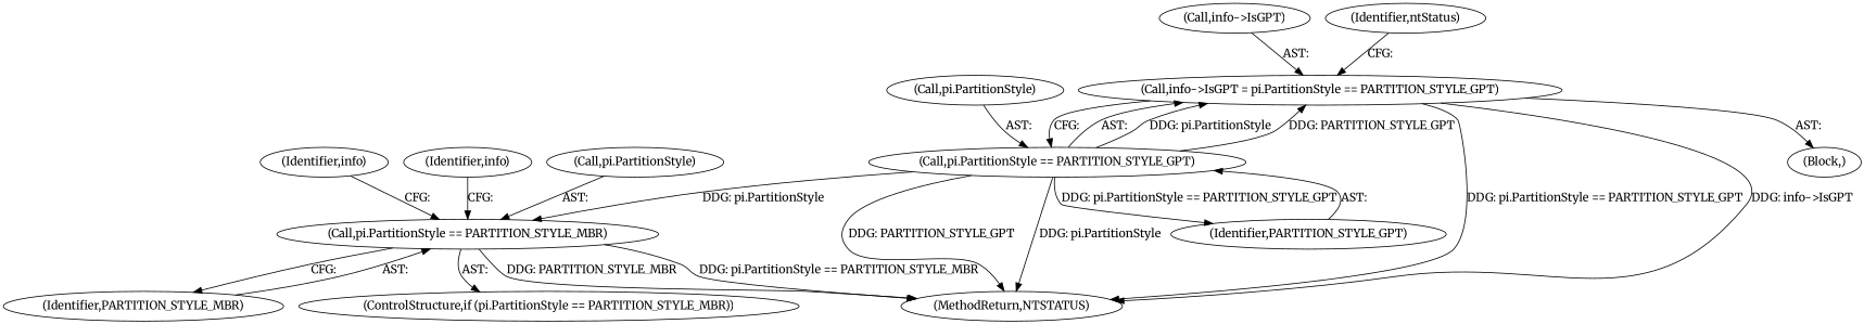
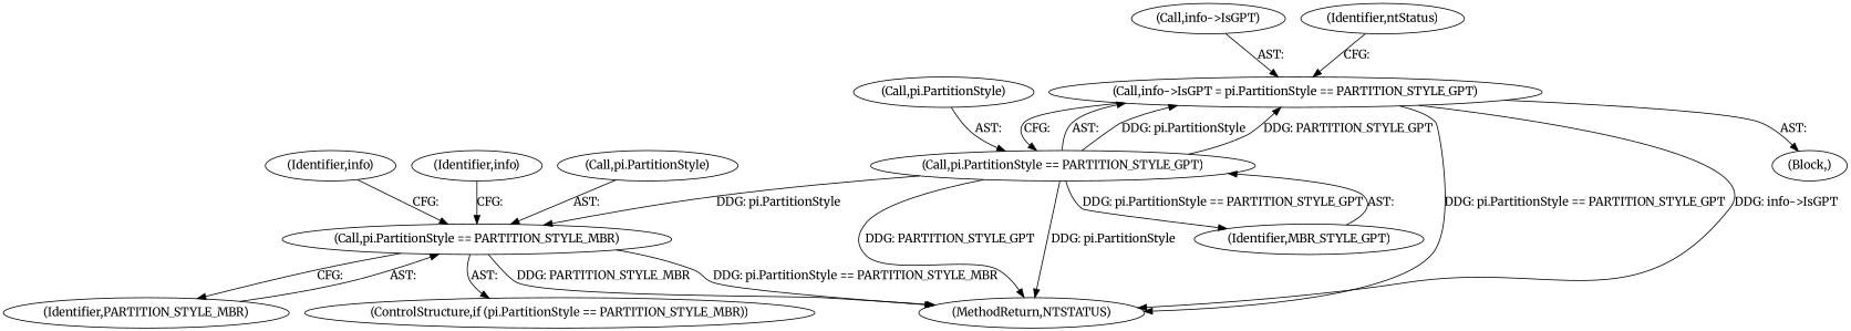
  digraph {
    fontname=Merriweather
    node [fontname=Merriweather]
    edge [fontname=Merriweather]
    n1 [label="(Call,info->IsGPT = pi.PartitionStyle == PARTITION_STYLE_GPT)"]
    n2 [label="(Call,pi.PartitionStyle == PARTITION_STYLE_GPT)"]
    n3 [label="(Block,)"]
    n4 [label="(MethodReturn,NTSTATUS)"]
-   n5 [label="(Identifier,PARTITION_STYLE_GPT)"]
+   n5 [label="(Identifier,MBR_STYLE_GPT)"]
    n6 [label="(Call,pi.PartitionStyle == PARTITION_STYLE_MBR)"]
    n7 [label="(Identifier,PARTITION_STYLE_MBR)"]
    n8 [label="(ControlStructure,if (pi.PartitionStyle == PARTITION_STYLE_MBR))"]
    n9 [label="(Call,info->IsGPT)"]
    n10 [label="(Identifier,info)"]
    n11 [label="(Identifier,info)"]
    n12 [label="(Call,pi.PartitionStyle)"]
    n13 [label="(Identifier,ntStatus)"]
    n14 [label="(Call,pi.PartitionStyle)"]
    n1 -> n2 [label="CFG: "]
    n1 -> n3 [label="AST: "]
    n1 -> n4 [label="DDG: pi.PartitionStyle == PARTITION_STYLE_GPT"]
    n1 -> n4 [label="DDG: info->IsGPT"]
    n2 -> n1 [label="AST: "]
    n2 -> n1 [label="DDG: pi.PartitionStyle"]
    n2 -> n1 [label="DDG: PARTITION_STYLE_GPT"]
    n2 -> n4 [label="DDG: PARTITION_STYLE_GPT"]
    n2 -> n4 [label="DDG: pi.PartitionStyle"]
    n2 -> n5 [label="DDG: pi.PartitionStyle == PARTITION_STYLE_GPT"]
    n2 -> n6 [label="DDG: pi.PartitionStyle"]
    n5 -> n2 [label="AST: "]
    n6 -> n4 [label="DDG: pi.PartitionStyle == PARTITION_STYLE_MBR"]
    n6 -> n4 [label="DDG: PARTITION_STYLE_MBR"]
    n6 -> n7 [label="CFG: "]
    n6 -> n8 [label="AST: "]
    n7 -> n6 [label="AST: "]
    n9 -> n1 [label="AST: "]
    n10 -> n6 [label="CFG: "]
    n11 -> n6 [label="CFG: "]
    n12 -> n6 [label="AST: "]
    n13 -> n1 [label="CFG: "]
    n14 -> n2 [label="AST: "]
  }
